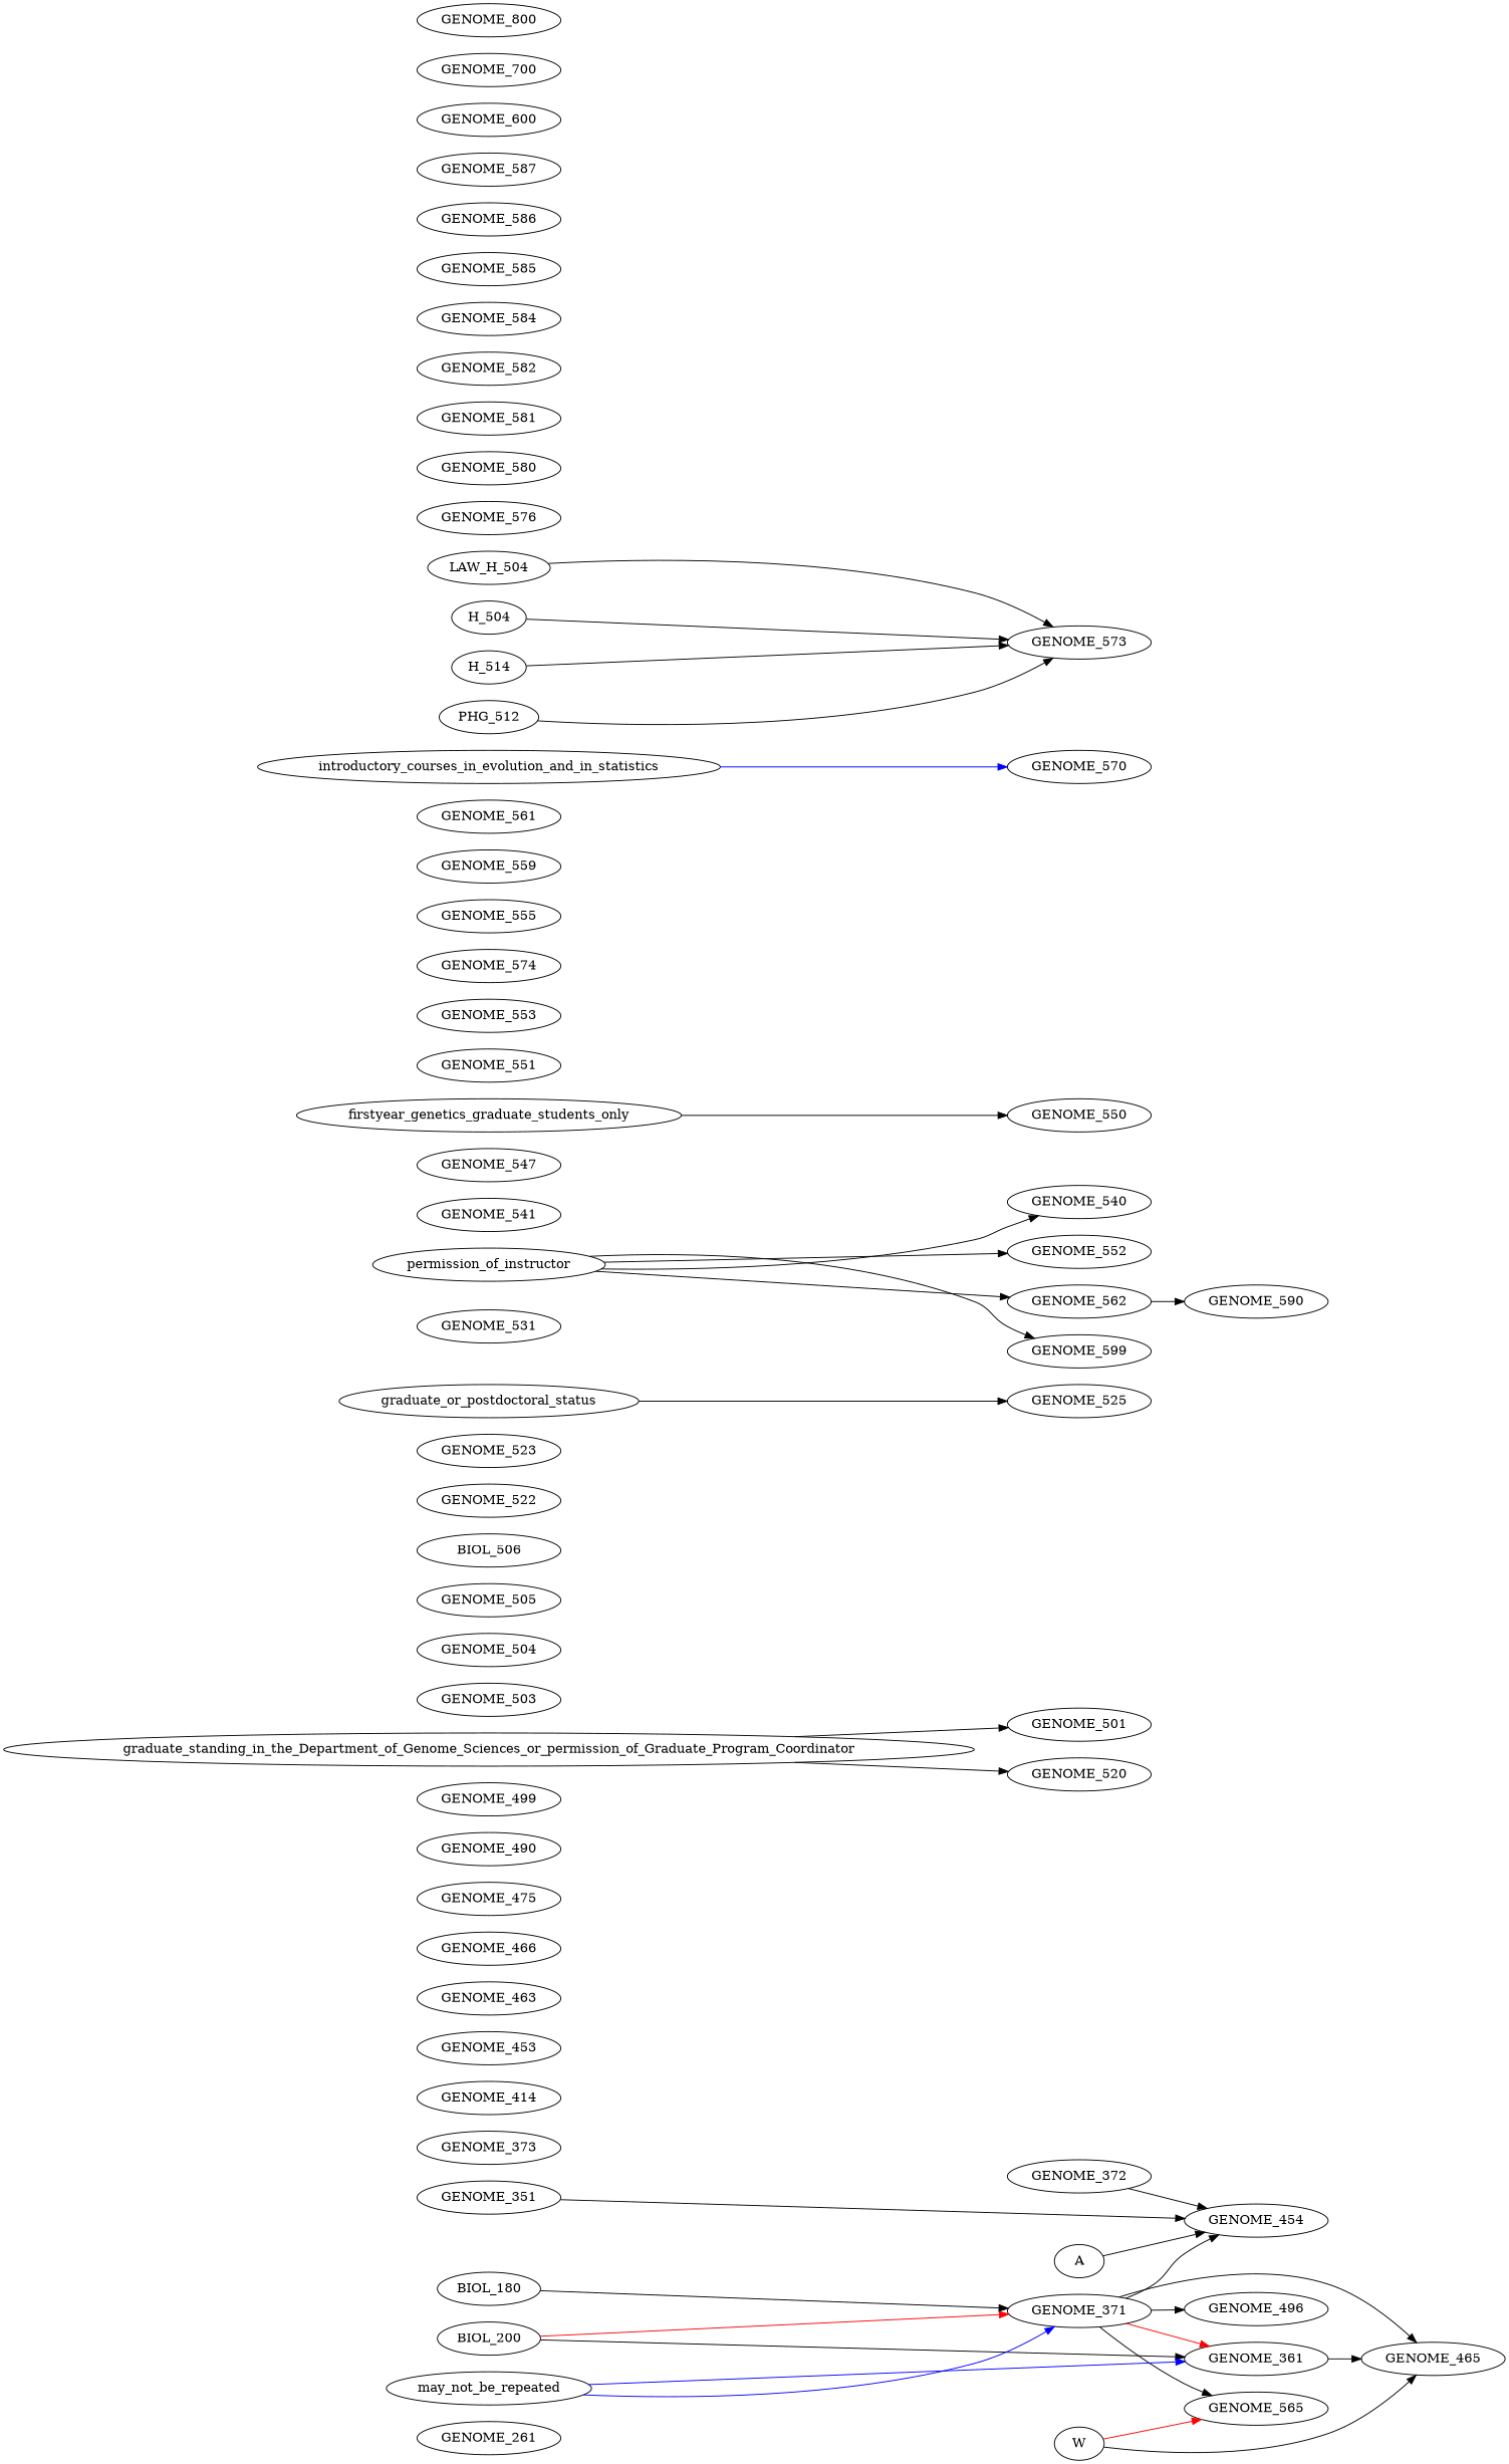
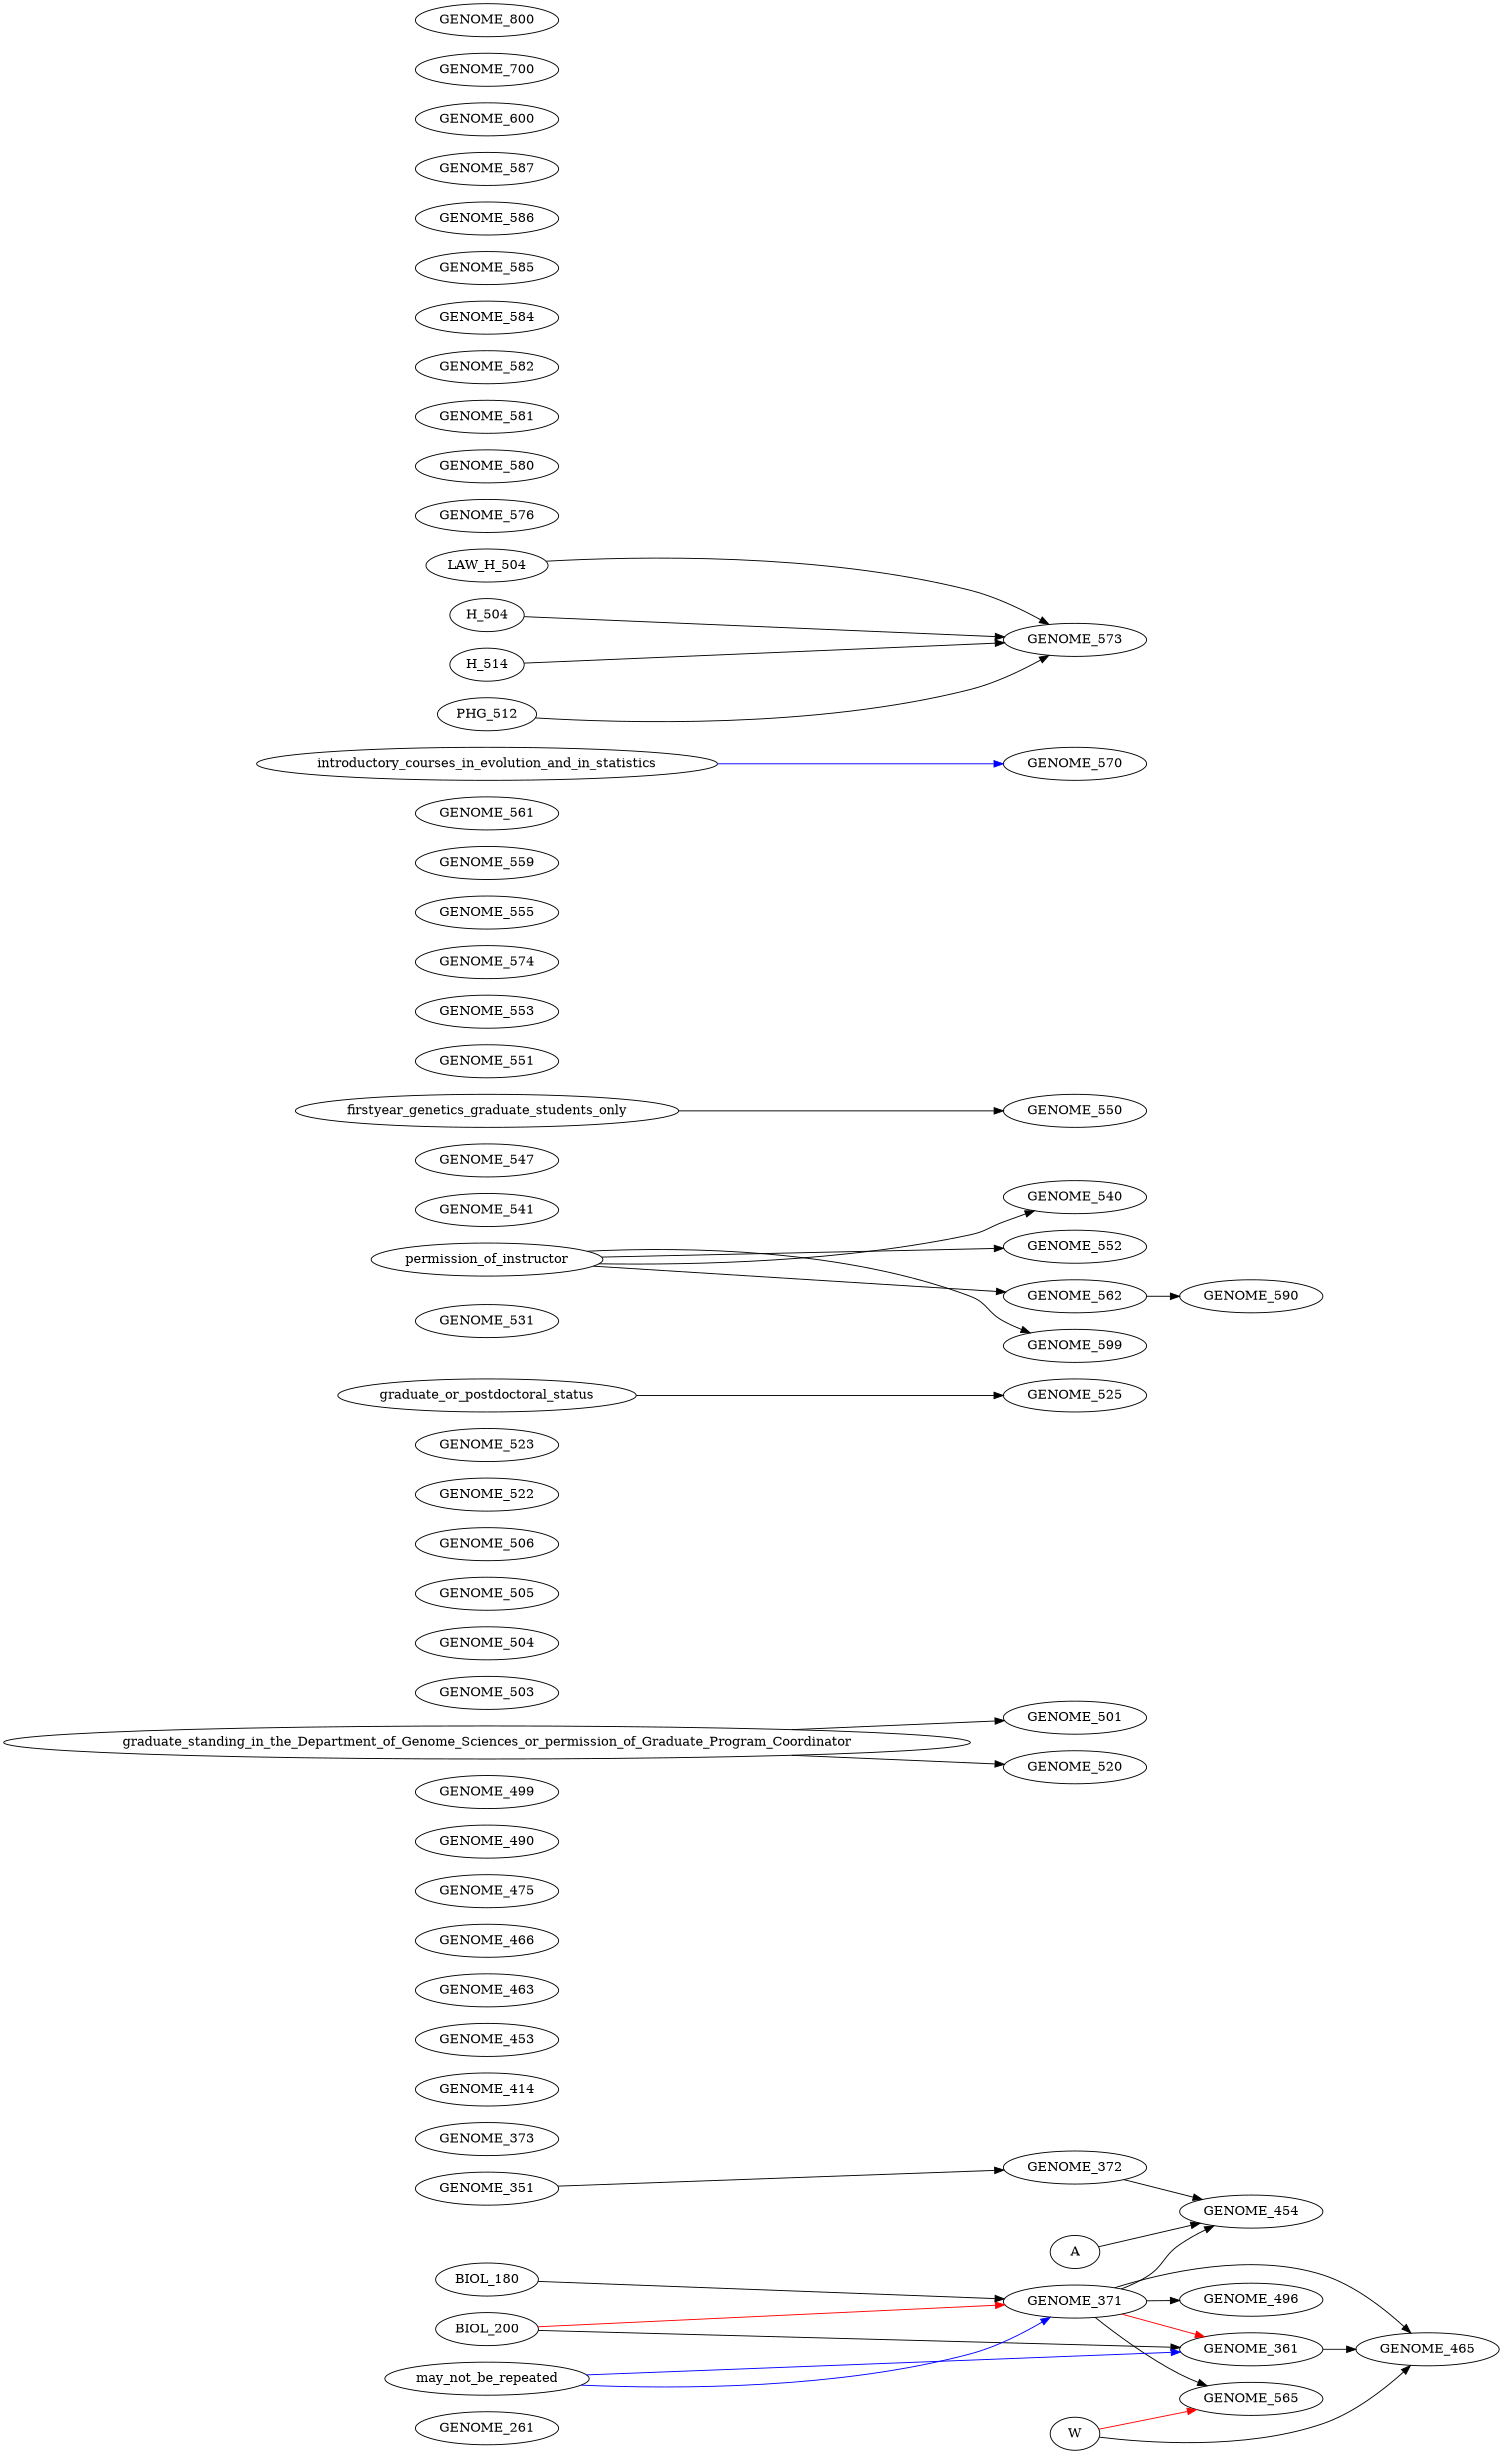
  digraph {
    rankdir=LR
    edge [color=black]
    GENOME_261
    GENOME_351
    GENOME_454
    BIOL_200
    GENOME_361
    GENOME_371
    GENOME_465
    GENOME_565
    GENOME_496
    may_not_be_repeated
    BIOL_180
    GENOME_372
    GENOME_373
    GENOME_414
    GENOME_453
    A
    GENOME_463
    W
    GENOME_466
    GENOME_475
    GENOME_490
    GENOME_499
    graduate_standing_in_the_Department_of_Genome_Sciences_or_permission_of_Graduate_Program_Coordinator
    GENOME_501
    GENOME_520
    GENOME_503
    GENOME_504
    GENOME_505
-   GENOME_506 [label=BIOL_506]
+   GENOME_506
    GENOME_522
    GENOME_523
    graduate_or_postdoctoral_status
    GENOME_525
    GENOME_531
    permission_of_instructor
    GENOME_540
    GENOME_552
    GENOME_562
    GENOME_599
    GENOME_590
    GENOME_541
    GENOME_547
    firstyear_genetics_graduate_students_only
    GENOME_550
    GENOME_551
    GENOME_553
    n47 [label=GENOME_574]
    GENOME_555
    GENOME_559
    GENOME_561
    introductory_courses_in_evolution_and_in_statistics
    GENOME_570
    LAW_H_504
    GENOME_573
    H_504
    H_514
    PHG_512
    GENOME_576
    GENOME_580
    GENOME_581
    GENOME_582
    GENOME_584
    GENOME_585
    GENOME_586
    GENOME_587
    GENOME_600
    GENOME_700
    GENOME_800
-   GENOME_351 -> GENOME_454
+   GENOME_351 -> GENOME_372
    BIOL_200 -> GENOME_361
    BIOL_200 -> GENOME_371 [color=red]
    GENOME_361 -> GENOME_465
    GENOME_371 -> GENOME_454
    GENOME_371 -> GENOME_361 [color=red]
    GENOME_371 -> GENOME_465
    GENOME_371 -> GENOME_565
    GENOME_371 -> GENOME_496
    may_not_be_repeated -> GENOME_361 [color=blue]
    may_not_be_repeated -> GENOME_371 [color=blue]
    BIOL_180 -> GENOME_371
    GENOME_372 -> GENOME_454
    A -> GENOME_454
    W -> GENOME_465
    W -> GENOME_565 [color=red]
    graduate_standing_in_the_Department_of_Genome_Sciences_or_permission_of_Graduate_Program_Coordinator -> GENOME_501
    graduate_standing_in_the_Department_of_Genome_Sciences_or_permission_of_Graduate_Program_Coordinator -> GENOME_520
    graduate_or_postdoctoral_status -> GENOME_525
    permission_of_instructor -> GENOME_540
    permission_of_instructor -> GENOME_552
    permission_of_instructor -> GENOME_562
    permission_of_instructor -> GENOME_599
    GENOME_562 -> GENOME_590
    firstyear_genetics_graduate_students_only -> GENOME_550
    introductory_courses_in_evolution_and_in_statistics -> GENOME_570 [color=blue]
    LAW_H_504 -> GENOME_573
    H_504 -> GENOME_573
    H_514 -> GENOME_573
    PHG_512 -> GENOME_573
  }
